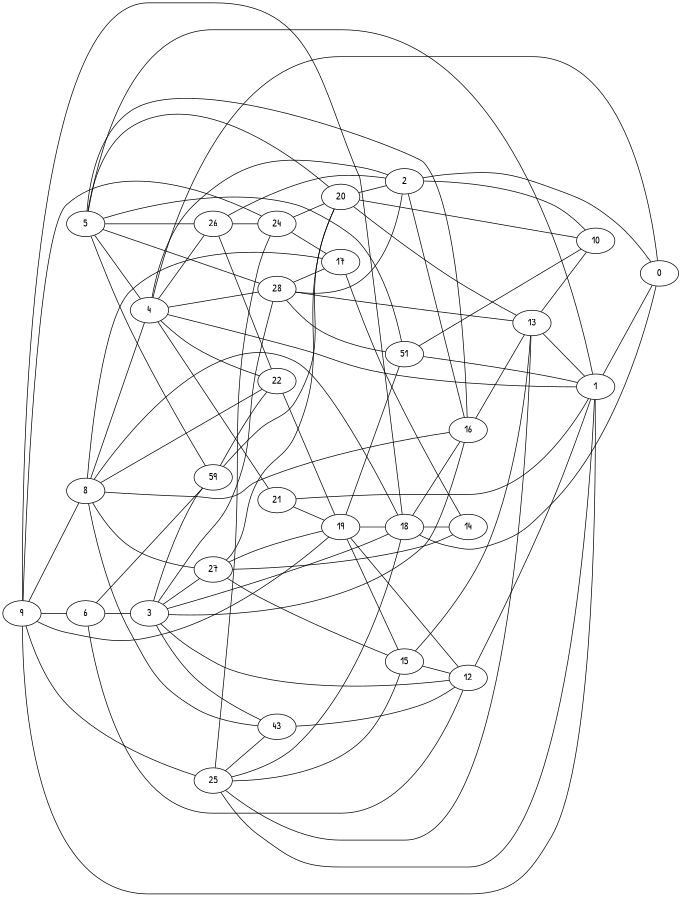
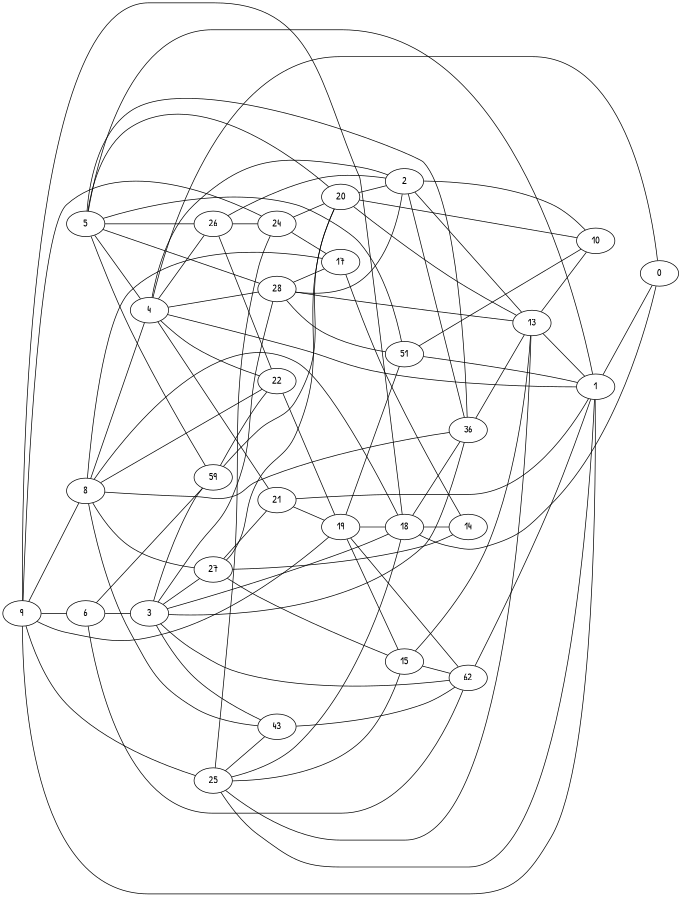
  digraph {
    fontname="Patrick Hand"
    rankdir=LR
    node [fontname="Patrick Hand"]
    edge [color=black dir=none fontname="Patrick Hand"]
    4
    0
    21
    2
    26
    28
    1
    22
    19
-   16
+   16 [label=36]
    10
    24
    13
    n14 [label=51]
    17
    18
    15
-   12
+   12 [label=62]
    9
    6
    25
    8
    n23 [label=59]
    3
    n25 [label=43]
    20
    14
    27
    5
    subgraph sub_1 {
      4
      0
      21
      2
      26
      28
      1
      22
      19
      16
      10
      24
      13
      n14
      17
      18
      15
      12
      9
      6
      25
      8
      n23
      3
      n25
      20
      14
      27
      5
    }
    4 -> 0
    4 -> 21
    4 -> 2
    4 -> 26
    4 -> 28
    4 -> 1
    4 -> 22
    21 -> 1
    21 -> 19
-   2 -> 0
+   2 -> 13
    2 -> 16
    2 -> 10
    26 -> 2
    26 -> 22
    26 -> 24
    28 -> 2
    28 -> 13
    28 -> n14
    28 -> 17
    1 -> 0
    22 -> 19
    19 -> n14
    19 -> 18
    19 -> 15
    19 -> 12
    16 -> 13
    24 -> 17
    24 -> 20
    13 -> 1
    13 -> 10
    n14 -> 1
    n14 -> 10
    17 -> 14
    18 -> 0
    18 -> 16
    18 -> 14
    15 -> 13
    15 -> 12
    12 -> 1
    9 -> 1
    9 -> 19
    9 -> 24
    9 -> 18
    9 -> 6
    9 -> 25
    9 -> 8
    6 -> 12
    6 -> n23
    6 -> 3
    25 -> 1
    25 -> 24
    25 -> 13
    25 -> 18
    25 -> 15
    25 -> n25
    8 -> 4
    8 -> 22
    8 -> 16
    8 -> 17
    8 -> 18
    8 -> n25
    8 -> 27
    n23 -> 22
    n23 -> 20
    3 -> 28
    3 -> 16
    3 -> 18
    3 -> 12
    3 -> n23
    3 -> n25
    3 -> 27
    n25 -> 12
    20 -> 2
    20 -> 10
    20 -> 13
-   27 -> 19
+   27 -> 21
    27 -> 15
    27 -> 20
    27 -> 14
    5 -> 4
    5 -> 26
    5 -> 28
    5 -> 1
    5 -> 16
    5 -> n14
    5 -> n23
    5 -> 20
  }
